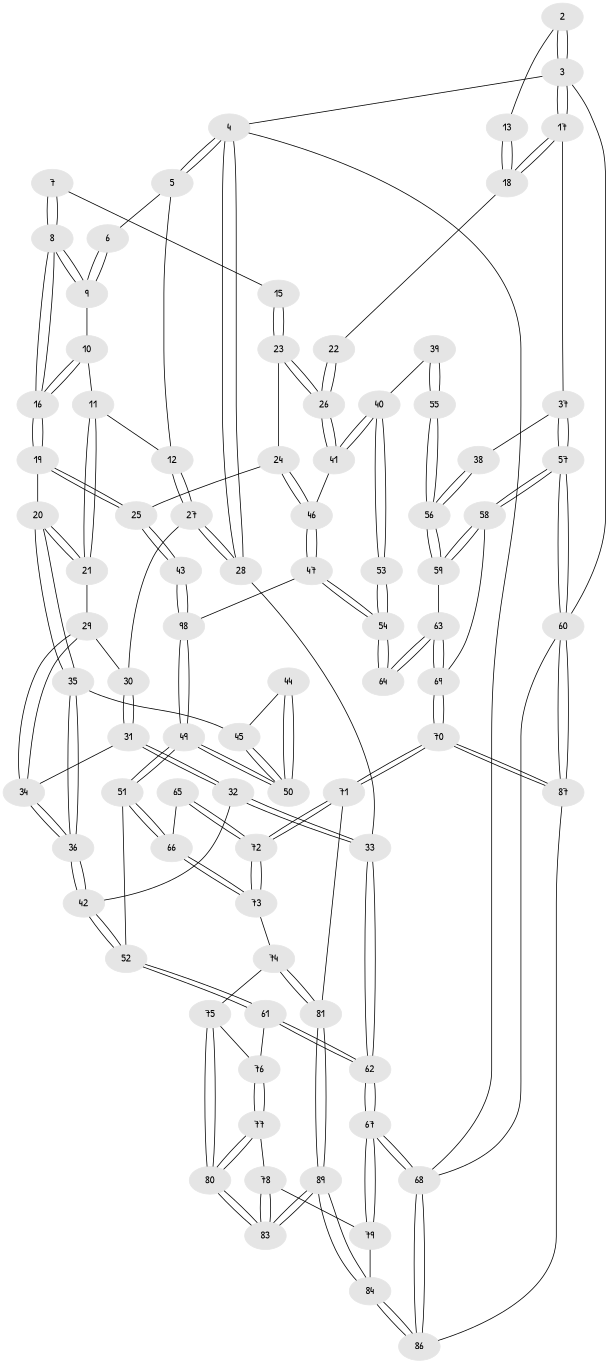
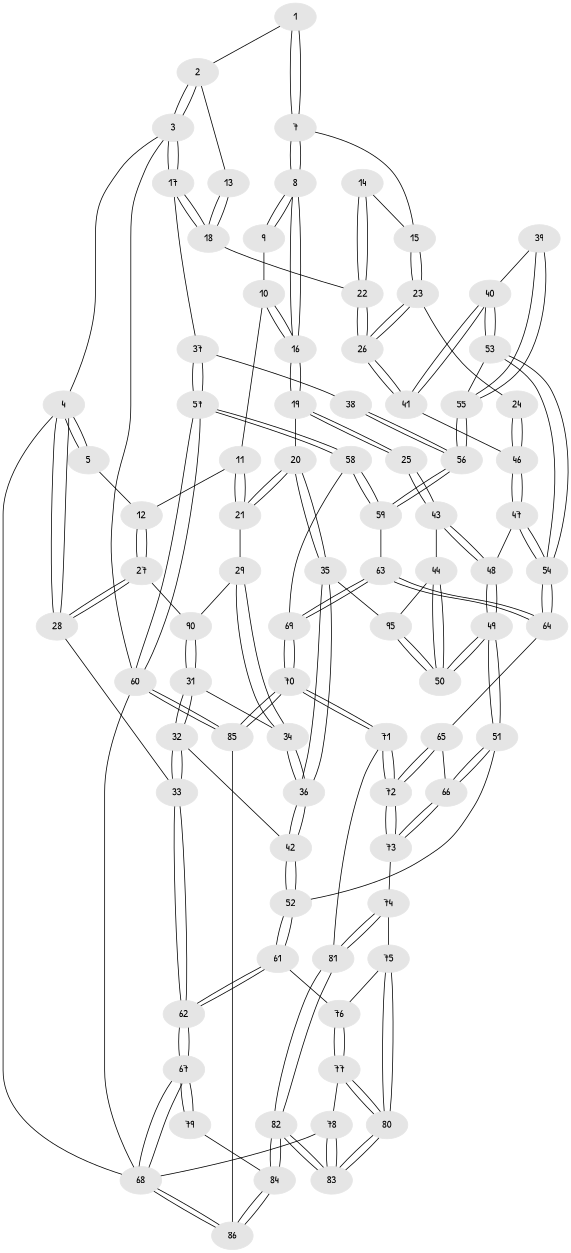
  graph {
    fontname="Patrick Hand"
    node [color=gray90 fontname="Patrick Hand" style=filled]
    edge [fontname="Patrick Hand"]
+   1
    2
    7
    3
    13
    8
    15
    4
    17
    60
    18
    5
    28
    68
    37
-   85 [label=87]
-   6
+   85
    12
    33
    86
    9
    27
    10
    16
    23
    19
    11
    21
    29
-   30
+   30 [label=90]
+   14
    22
    26
    24
    20
    25
    38
    57
    35
    43
    36
-   45
+   45 [label=95]
    34
    41
    46
    47
    44
-   48 [label=98]
+   48
    31
    62
    32
    42
    52
    67
    50
    56
    58
    39
    40
    55
    59
    53
    54
    61
    49
    64
    51
    66
    73
    76
    65
    63
    69
    70
    77
    79
    72
    74
    84
    71
    81
-   82 [label=89]
+   82
    75
    80
    83
    78
+   1 -- 2
+   1 -- 7
+   1 -- 7
    2 -- 3
    2 -- 3
    2 -- 13
    7 -- 8
    7 -- 8
    7 -- 15
    3 -- 4
    3 -- 17
    3 -- 17
    3 -- 60
    13 -- 18
    13 -- 18
    8 -- 9
    8 -- 9
    8 -- 16
    8 -- 16
    15 -- 23
    15 -- 23
    4 -- 5
    4 -- 5
    4 -- 28
    4 -- 28
    4 -- 68
    17 -- 18
    17 -- 18
    17 -- 37
    60 -- 68
    60 -- 85
    60 -- 85
    18 -- 22
-   5 -- 6
    5 -- 12
    28 -- 33
    68 -- 86
    68 -- 86
    37 -- 38
    37 -- 57
    37 -- 57
    85 -- 86
-   6 -- 9
-   6 -- 9
    12 -- 27
    12 -- 27
    33 -- 62
    33 -- 62
    9 -- 10
    27 -- 28
    27 -- 28
    27 -- 30
    10 -- 16
    10 -- 16
    10 -- 11
    16 -- 19
    16 -- 19
    23 -- 26
    23 -- 26
    23 -- 24
    19 -- 20
    19 -- 25
    19 -- 25
    11 -- 12
    11 -- 21
    11 -- 21
    21 -- 29
    29 -- 30
    29 -- 34
    29 -- 34
    30 -- 31
    30 -- 31
+   14 -- 15
+   14 -- 22
+   14 -- 22
    22 -- 26
    22 -- 26
    26 -- 41
    26 -- 41
-   24 -- 25
    24 -- 46
    24 -- 46
    20 -- 21
    20 -- 21
    20 -- 35
    20 -- 35
    25 -- 43
    25 -- 43
    38 -- 56
    38 -- 56
    57 -- 60
    57 -- 60
    57 -- 58
    57 -- 58
    35 -- 36
    35 -- 36
    35 -- 45
+   43 -- 44
    43 -- 48
    43 -- 48
    36 -- 42
    36 -- 42
    45 -- 50
    45 -- 50
    34 -- 36
    34 -- 36
    41 -- 46
    46 -- 47
    46 -- 47
    47 -- 48
    47 -- 54
    47 -- 54
    44 -- 45
    44 -- 50
    44 -- 50
    48 -- 49
    48 -- 49
    31 -- 34
    31 -- 32
    31 -- 32
    62 -- 67
    62 -- 67
    32 -- 33
    32 -- 33
    32 -- 42
    42 -- 52
    42 -- 52
    52 -- 61
    52 -- 61
    67 -- 68
    67 -- 68
    67 -- 79
    67 -- 79
    56 -- 59
    56 -- 59
    58 -- 59
    58 -- 59
    58 -- 69
    39 -- 40
    39 -- 55
    39 -- 55
    40 -- 41
    40 -- 41
    40 -- 53
    40 -- 53
    55 -- 56
    55 -- 56
    59 -- 63
+   53 -- 55
    53 -- 54
    53 -- 54
    54 -- 64
    54 -- 64
    61 -- 62
    61 -- 62
    61 -- 76
    49 -- 50
    49 -- 50
    49 -- 51
    49 -- 51
+   64 -- 65
    51 -- 52
    51 -- 66
    51 -- 66
    66 -- 73
    66 -- 73
    73 -- 74
    76 -- 77
    76 -- 77
    65 -- 66
    65 -- 72
    65 -- 72
    63 -- 64
    63 -- 64
    63 -- 69
    63 -- 69
    69 -- 70
    69 -- 70
    70 -- 85
    70 -- 85
    70 -- 71
    70 -- 71
    77 -- 80
    77 -- 80
    77 -- 78
    79 -- 84
    72 -- 73
    72 -- 73
    74 -- 81
    74 -- 81
    74 -- 75
    84 -- 86
    84 -- 86
    71 -- 72
    71 -- 72
    71 -- 81
    81 -- 82
    81 -- 82
    82 -- 84
    82 -- 84
    82 -- 83
    82 -- 83
    75 -- 76
    75 -- 80
    75 -- 80
    80 -- 83
    80 -- 83
-   78 -- 79
+   78 -- 68
    78 -- 83
    78 -- 83
  }
